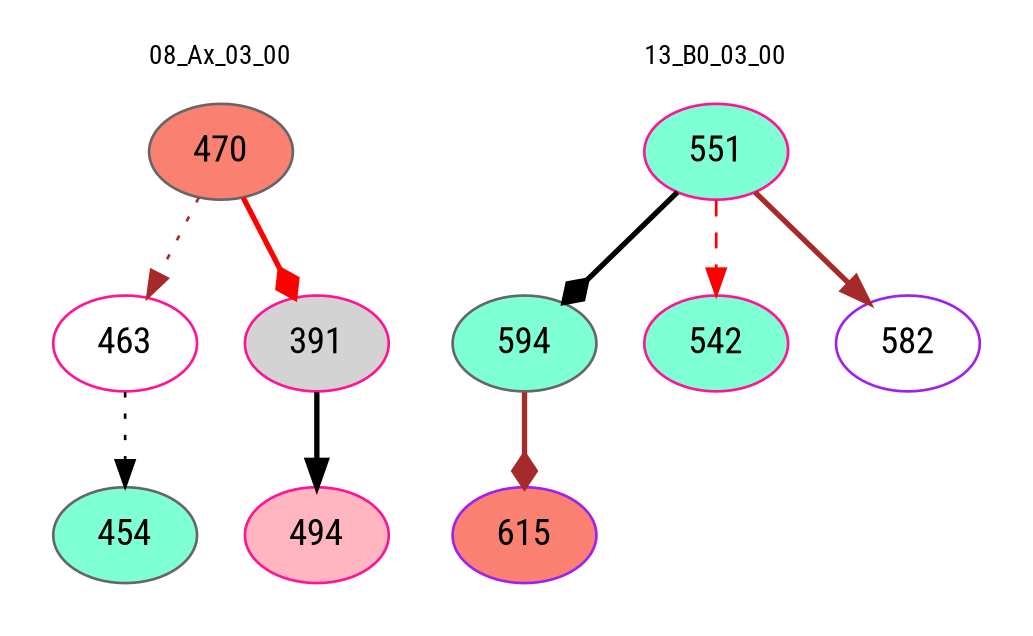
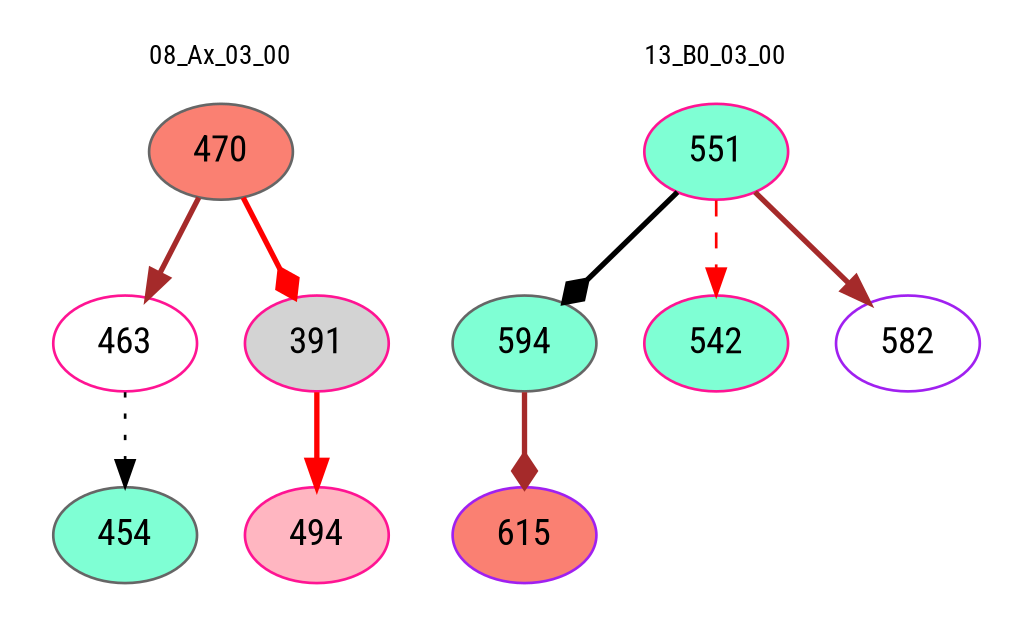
  digraph {
    fontname="Roboto Condensed"
    node [color=deeppink fillcolor=aquamarine fontname="Roboto Condensed" style=filled]
    edge [arrowhead=normal color=brown fontname="Roboto Condensed" style=bold]
    n1 [color=gray40 fillcolor=salmon label=470]
    n2 [fillcolor=white label=463]
    n3 [fillcolor=lightgrey label=391]
    n4 [color=gray40 label=454]
    n5 [fillcolor=lightpink label=494]
    n6 [label=551]
    n7 [color=gray40 label=594]
    n8 [label=542]
    n9 [color=purple fillcolor=salmon label=615]
    n10 [color=purple fillcolor=white label=582]
    subgraph cluster_1 {
      color=white
      fontsize=10
      label="08_Ax_03_00"
      n1
      n2
      n3
      n4
      n5
    }
    subgraph cluster_2 {
      color=white
      fontsize=10
      label="13_B0_03_00"
      n6
      n7
      n8
      n9
      n10
    }
-   n1 -> n2 [style=dotted]
+   n1 -> n2
    n1 -> n3 [arrowhead=diamond color=red]
    n2 -> n4 [color=black style=dotted]
-   n3 -> n5 [color=black]
+   n3 -> n5 [color=red]
    n6 -> n7 [arrowhead=diamond color=black]
    n6 -> n8 [color=red style=dashed]
    n6 -> n10
    n7 -> n9 [arrowhead=diamond]
  }
